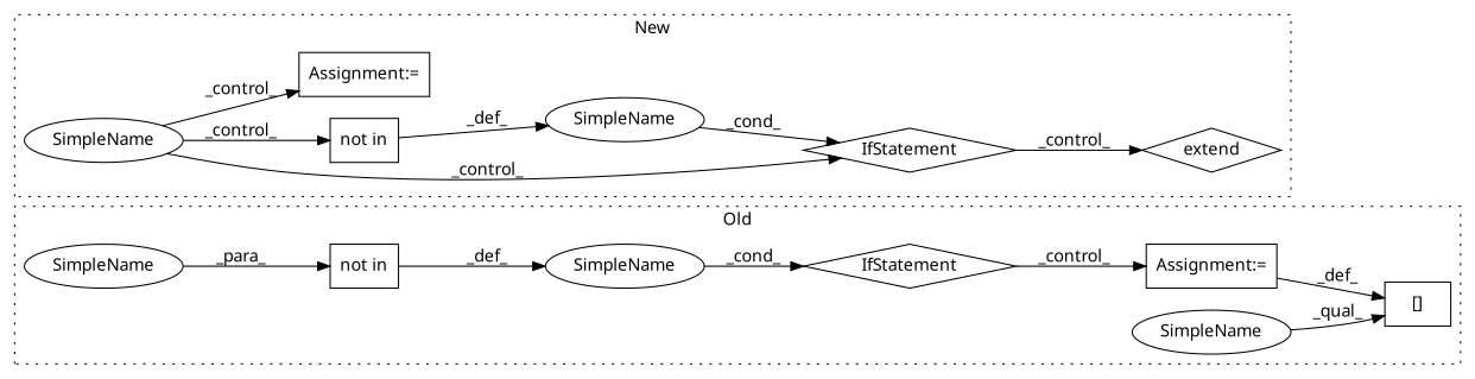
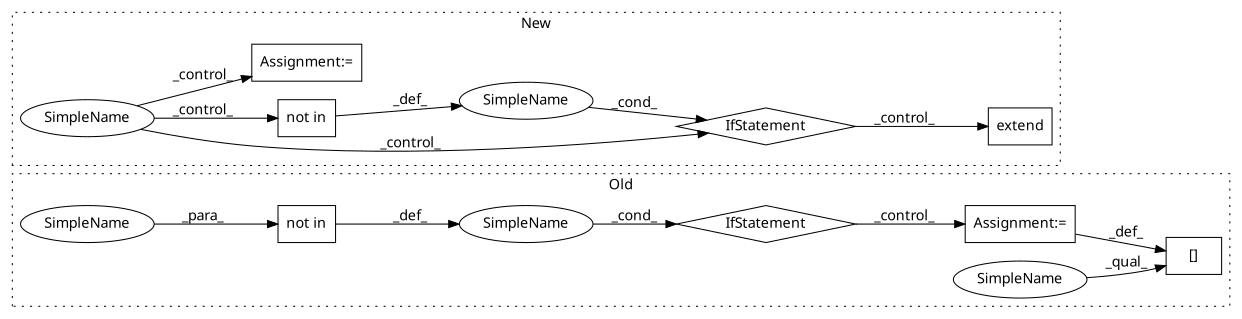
  digraph {
    rankdir=LR
    fontname="Noto Sans"
    node [a=42 shape=box fontname="Noto Sans"]
    edge [fontname="Noto Sans"]
    n1 [a=108 l=15 label="not in" s=6625]
    n2 [a=25 l="12,2" label=IfStatement s="6613,6640" shape=diamond]
    n3 [a=7 l=1 label="Assignment:=" s=6663]
    n4 [label=SimpleName shape=ellipse]
    n5 [a=2 l="5,1" label="[]" s="6654,6662"]
    n6 [l=4 label=SimpleName s=6636 shape=ellipse]
    n7 [l=4 label=SimpleName s=6654 shape=ellipse]
-   n8 [a=32 l="7,1" label=extend s="12116,12148" shape=diamond]
+   n8 [a=32 l="7,1" label=extend s="12116,12148"]
    n9 [a=25 l="12,2" label=IfStatement s="12008,12051" shape=diamond]
    n10 [label=SimpleName shape=ellipse]
    n11 [label=SimpleName shape=ellipse]
    n12 [a=108 l=31 label="not in" s=12020]
    n13 [a=7 l=1 label="Assignment:=" s=12186]
    subgraph cluster_1 {
      label=Old
      style=dotted
      n1
      n2
      n3
      n4
      n5
      n6
      n7
    }
    subgraph cluster_2 {
      label=New
      style=dotted
      n8
      n9
      n10
      n11
      n12
      n13
    }
    n1 -> n4 [label=_def_]
    n2 -> n3 [label=_control_]
    n3 -> n5 [label=_def_]
    n4 -> n2 [label=_cond_]
    n6 -> n1 [label=_para_]
    n7 -> n5 [label=_qual_]
    n9 -> n8 [label=_control_]
    n10 -> n9 [label=_cond_]
    n11 -> n9 [label=_control_]
    n11 -> n12 [label=_control_]
    n11 -> n13 [label=_control_]
    n12 -> n10 [label=_def_]
  }
